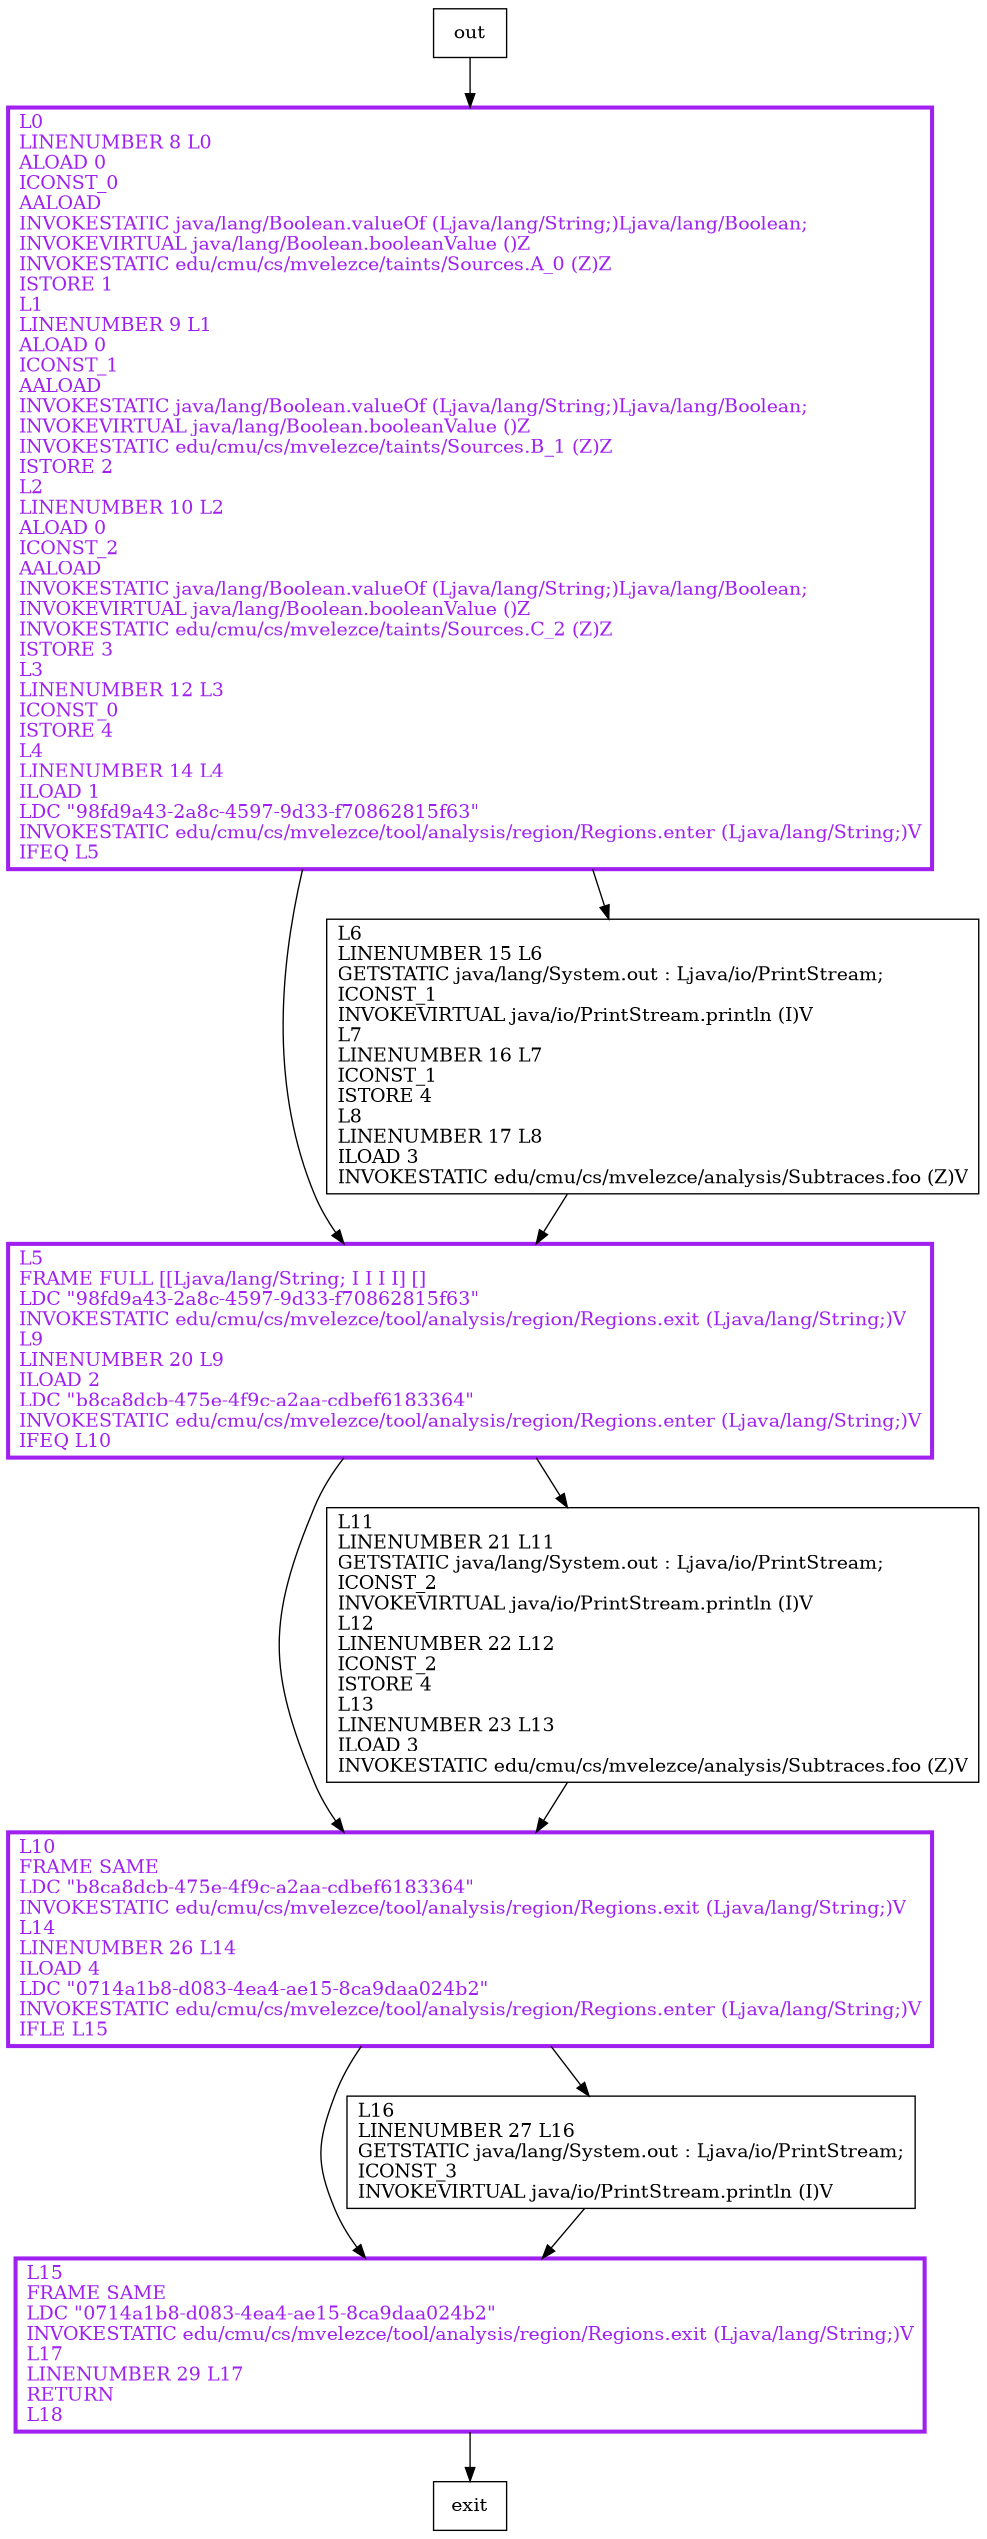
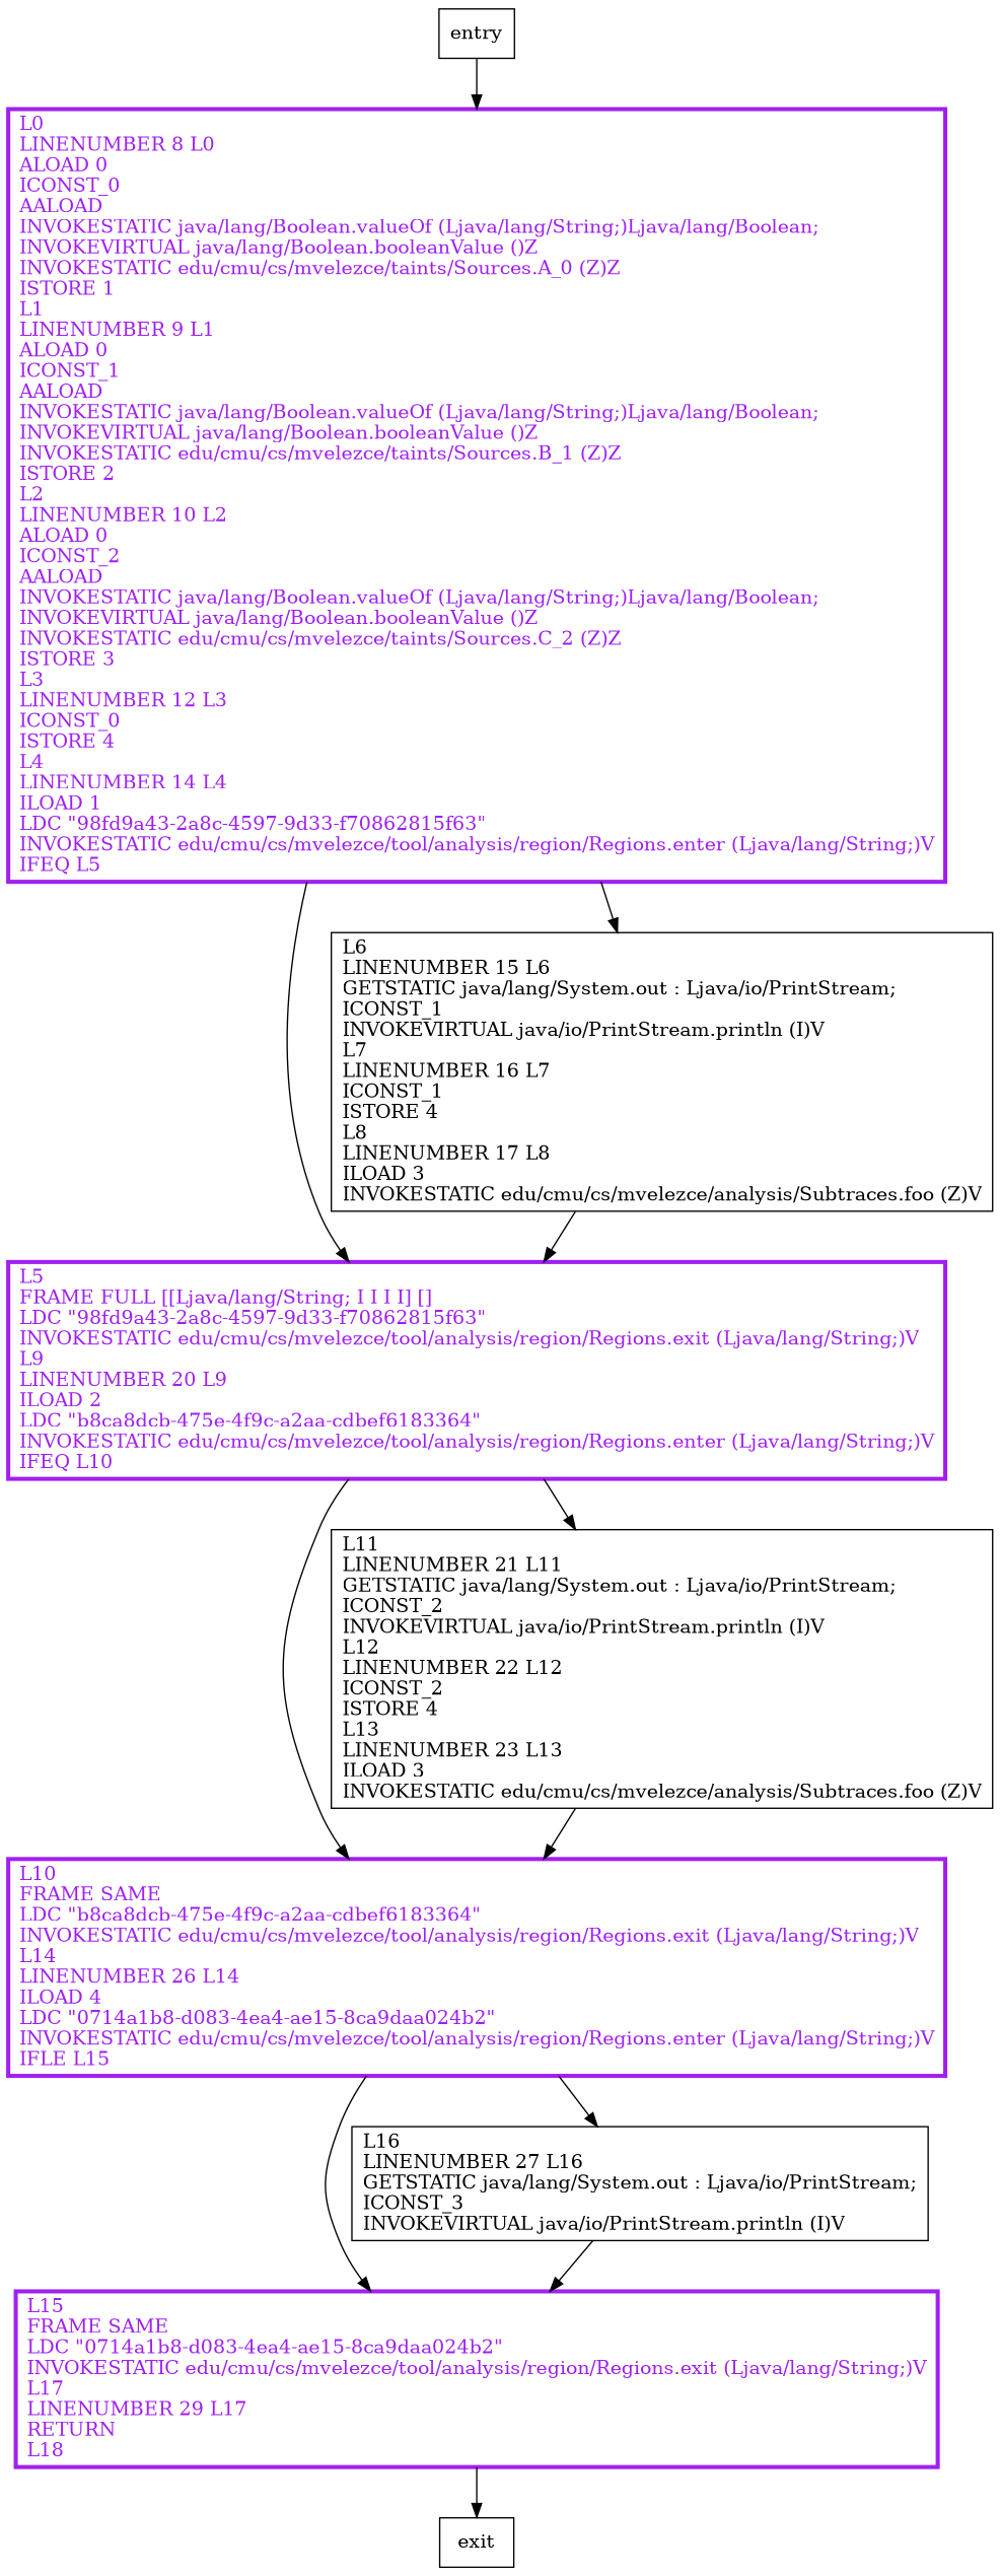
  digraph {
    node [shape=record]
    n1 [color=purple fontcolor=purple label="L10\lFRAME SAME\lLDC \"b8ca8dcb-475e-4f9c-a2aa-cdbef6183364\"\lINVOKESTATIC edu/cmu/cs/mvelezce/tool/analysis/region/Regions.exit (Ljava/lang/String;)V\lL14\lLINENUMBER 26 L14\lILOAD 4\lLDC \"0714a1b8-d083-4ea4-ae15-8ca9daa024b2\"\lINVOKESTATIC edu/cmu/cs/mvelezce/tool/analysis/region/Regions.enter (Ljava/lang/String;)V\lIFLE L15\l" penwidth=3]
    n2 [color=purple fontcolor=purple label="L15\lFRAME SAME\lLDC \"0714a1b8-d083-4ea4-ae15-8ca9daa024b2\"\lINVOKESTATIC edu/cmu/cs/mvelezce/tool/analysis/region/Regions.exit (Ljava/lang/String;)V\lL17\lLINENUMBER 29 L17\lRETURN\lL18\l" penwidth=3]
    n3 [label="L16\lLINENUMBER 27 L16\lGETSTATIC java/lang/System.out : Ljava/io/PrintStream;\lICONST_3\lINVOKEVIRTUAL java/io/PrintStream.println (I)V\l"]
    n4 [color=purple fontcolor=purple label="L5\lFRAME FULL [[Ljava/lang/String; I I I I] []\lLDC \"98fd9a43-2a8c-4597-9d33-f70862815f63\"\lINVOKESTATIC edu/cmu/cs/mvelezce/tool/analysis/region/Regions.exit (Ljava/lang/String;)V\lL9\lLINENUMBER 20 L9\lILOAD 2\lLDC \"b8ca8dcb-475e-4f9c-a2aa-cdbef6183364\"\lINVOKESTATIC edu/cmu/cs/mvelezce/tool/analysis/region/Regions.enter (Ljava/lang/String;)V\lIFEQ L10\l" penwidth=3]
    n5 [label="L11\lLINENUMBER 21 L11\lGETSTATIC java/lang/System.out : Ljava/io/PrintStream;\lICONST_2\lINVOKEVIRTUAL java/io/PrintStream.println (I)V\lL12\lLINENUMBER 22 L12\lICONST_2\lISTORE 4\lL13\lLINENUMBER 23 L13\lILOAD 3\lINVOKESTATIC edu/cmu/cs/mvelezce/analysis/Subtraces.foo (Z)V\l"]
    n6 [color=purple fontcolor=purple label="L0\lLINENUMBER 8 L0\lALOAD 0\lICONST_0\lAALOAD\lINVOKESTATIC java/lang/Boolean.valueOf (Ljava/lang/String;)Ljava/lang/Boolean;\lINVOKEVIRTUAL java/lang/Boolean.booleanValue ()Z\lINVOKESTATIC edu/cmu/cs/mvelezce/taints/Sources.A_0 (Z)Z\lISTORE 1\lL1\lLINENUMBER 9 L1\lALOAD 0\lICONST_1\lAALOAD\lINVOKESTATIC java/lang/Boolean.valueOf (Ljava/lang/String;)Ljava/lang/Boolean;\lINVOKEVIRTUAL java/lang/Boolean.booleanValue ()Z\lINVOKESTATIC edu/cmu/cs/mvelezce/taints/Sources.B_1 (Z)Z\lISTORE 2\lL2\lLINENUMBER 10 L2\lALOAD 0\lICONST_2\lAALOAD\lINVOKESTATIC java/lang/Boolean.valueOf (Ljava/lang/String;)Ljava/lang/Boolean;\lINVOKEVIRTUAL java/lang/Boolean.booleanValue ()Z\lINVOKESTATIC edu/cmu/cs/mvelezce/taints/Sources.C_2 (Z)Z\lISTORE 3\lL3\lLINENUMBER 12 L3\lICONST_0\lISTORE 4\lL4\lLINENUMBER 14 L4\lILOAD 1\lLDC \"98fd9a43-2a8c-4597-9d33-f70862815f63\"\lINVOKESTATIC edu/cmu/cs/mvelezce/tool/analysis/region/Regions.enter (Ljava/lang/String;)V\lIFEQ L5\l" penwidth=3]
    n7 [label="L6\lLINENUMBER 15 L6\lGETSTATIC java/lang/System.out : Ljava/io/PrintStream;\lICONST_1\lINVOKEVIRTUAL java/io/PrintStream.println (I)V\lL7\lLINENUMBER 16 L7\lICONST_1\lISTORE 4\lL8\lLINENUMBER 17 L8\lILOAD 3\lINVOKESTATIC edu/cmu/cs/mvelezce/analysis/Subtraces.foo (Z)V\l"]
    exit
-   entry [label=out]
+   entry
    n1 -> n2
    n1 -> n3
    n2 -> exit
    n3 -> n2
    n4 -> n1
    n4 -> n5
    n5 -> n1
    n6 -> n4
    n6 -> n7
    n7 -> n4
    entry -> n6
  }
